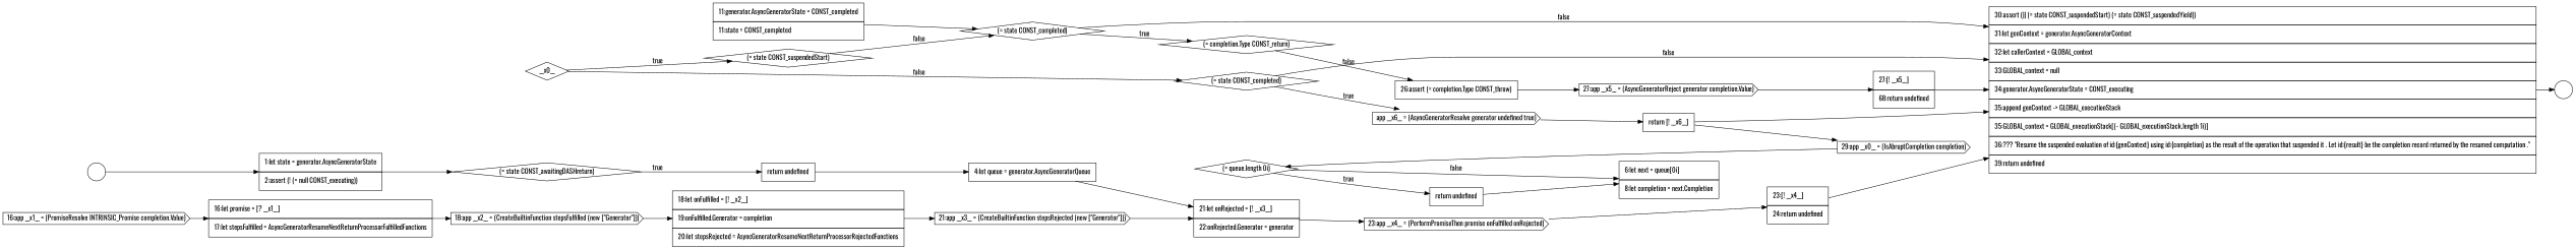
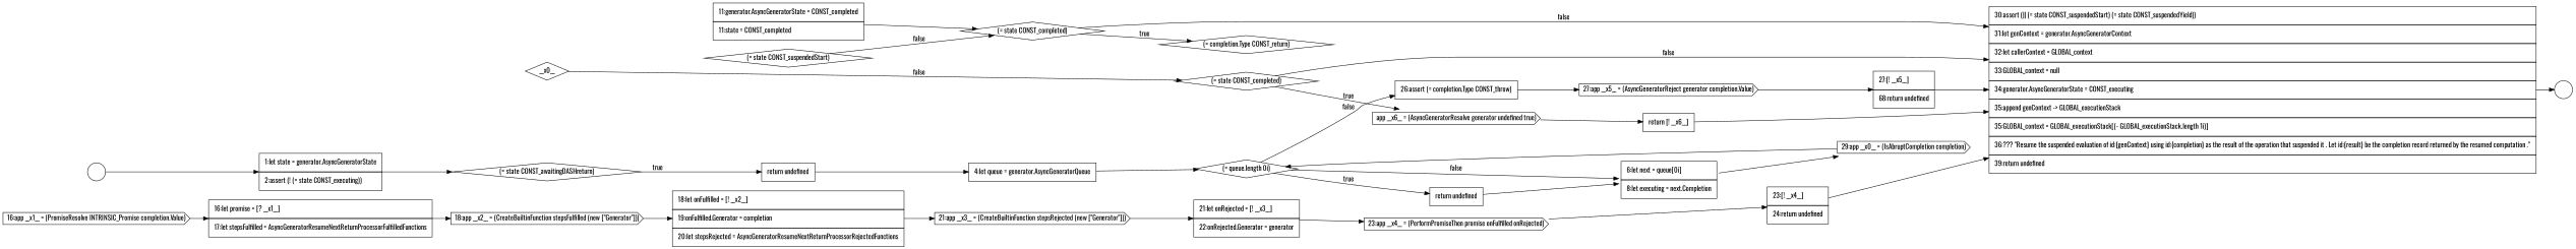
  digraph {
    fontname=Oswald
    rankdir=LR
    node [color=black fillcolor=white fontname=Oswald shape=none style=filled]
    edge [color=black fontname=Oswald]
    n1 [label=<<font color="black">     <table border="0" cellborder="1" cellspacing="0" cellpadding="10">       <tr><td align="left">26:assert (= completion.Type CONST_throw)</td></tr>     </table>   </font>> margin=0]
    n2 [label=<<font color="black">27:app __x5__ = (AsyncGeneratorReject generator completion.Value)</font>> shape=cds]
    n3 [label=<<font color="black">     <table border="0" cellborder="1" cellspacing="0" cellpadding="10">       <tr><td align="left">27:[! __x5__]</td></tr>       <tr><td align="left">68:return undefined</td></tr>     </table>   </font>> margin=0]
    n4 [label=<<font color="black">     <table border="0" cellborder="1" cellspacing="0" cellpadding="10">       <tr><td align="left">return undefined</td></tr>     </table>   </font>> margin=0]
    n5 [label=<<font color="black">     <table border="0" cellborder="1" cellspacing="0" cellpadding="10">       <tr><td align="left">4:let queue = generator.AsyncGeneratorQueue</td></tr>     </table>   </font>> margin=0]
    n6 [label=<<font color="black">(= queue.length 0i)</font>> shape=diamond]
    n7 [label=<<font color="black">     <table border="0" cellborder="1" cellspacing="0" cellpadding="10">       <tr><td align="left">21:let onRejected = [! __x3__]</td></tr>       <tr><td align="left">22:onRejected.Generator = generator</td></tr>     </table>   </font>> margin=0]
    n8 [label=<<font color="black">23:app __x4__ = (PerformPromiseThen promise onFulfilled onRejected)</font>> shape=cds]
    n9 [label=<<font color="black">     <table border="0" cellborder="1" cellspacing="0" cellpadding="10">       <tr><td align="left">23:[! __x4__]</td></tr>       <tr><td align="left">24:return undefined</td></tr>     </table>   </font>> margin=0]
    n10 [label=<<font color="black">16:app __x1__ = (PromiseResolve INTRINSIC_Promise completion.Value)</font>> shape=cds]
    n11 [label=<<font color="black">     <table border="0" cellborder="1" cellspacing="0" cellpadding="10">       <tr><td align="left">16:let promise = [? __x1__]</td></tr>       <tr><td align="left">17:let stepsFulfilled = AsyncGeneratorResumeNextReturnProcessorFulfilledFunctions</td></tr>     </table>   </font>> margin=0]
    n12 [label=<<font color="black">18:app __x2__ = (CreateBuiltinFunction stepsFulfilled (new [&quot;Generator&quot;]))</font>> shape=cds]
    n13 [label=<<font color="black">     <table border="0" cellborder="1" cellspacing="0" cellpadding="10">       <tr><td align="left">30:assert (|| (= state CONST_suspendedStart) (= state CONST_suspendedYield))</td></tr>       <tr><td align="left">31:let genContext = generator.AsyncGeneratorContext</td></tr>       <tr><td align="left">32:let callerContext = GLOBAL_context</td></tr>       <tr><td align="left">33:GLOBAL_context = null</td></tr>       <tr><td align="left">34:generator.AsyncGeneratorState = CONST_executing</td></tr>       <tr><td align="left">35:append genContext -&gt; GLOBAL_executionStack</td></tr>       <tr><td align="left">35:GLOBAL_context = GLOBAL_executionStack[(- GLOBAL_executionStack.length 1i)]</td></tr>       <tr><td align="left">36:??? &quot;Resume the suspended evaluation of id:{genContext} using id:{completion} as the result of the operation that suspended it . Let id:{result} be the completion record returned by the resumed computation .&quot;</td></tr>       <tr><td align="left">39:return undefined</td></tr>     </table>   </font>> margin=0]
    n14 [label=<<font color="black">     <table border="0" cellborder="1" cellspacing="0" cellpadding="10">       <tr><td align="left">11:generator.AsyncGeneratorState = CONST_completed</td></tr>       <tr><td align="left">11:state = CONST_completed</td></tr>     </table>   </font>> margin=0]
    n15 [label=<<font color="black">(= state CONST_completed)</font>> shape=diamond]
    n16 [label=<<font color="black">(= completion.Type CONST_return)</font>> shape=diamond]
-   n17 [label=<<font color="black">     <table border="0" cellborder="1" cellspacing="0" cellpadding="10">       <tr><td align="left">6:let next = queue[0i]</td></tr>       <tr><td align="left">8:let completion = next.Completion</td></tr>     </table>   </font>> margin=0]
+   n17 [label=<<font color="black">     <table border="0" cellborder="1" cellspacing="0" cellpadding="10">       <tr><td align="left">6:let next = queue[0i]</td></tr>       <tr><td align="left">8:let executing = next.Completion</td></tr>     </table>   </font>> margin=0]
    n18 [label=<<font color="black">29:app __x0__ = (IsAbruptCompletion completion)</font>> shape=cds]
    n19 [label=<<font color="black">(= state CONST_awaitingDASHreturn)</font>> shape=diamond]
    n20 [label=" " shape=circle]
-   n21 [label=<<font color="black">     <table border="0" cellborder="1" cellspacing="0" cellpadding="10">       <tr><td align="left">1:let state = generator.AsyncGeneratorState</td></tr>       <tr><td align="left">2:assert (! (= null CONST_executing))</td></tr>     </table>   </font>> margin=0]
+   n21 [label=<<font color="black">     <table border="0" cellborder="1" cellspacing="0" cellpadding="10">       <tr><td align="left">1:let state = generator.AsyncGeneratorState</td></tr>       <tr><td align="left">2:assert (! (= state CONST_executing))</td></tr>     </table>   </font>> margin=0]
    n22 [label=<<font color="black">     <table border="0" cellborder="1" cellspacing="0" cellpadding="10">       <tr><td align="left">return undefined</td></tr>     </table>   </font>> margin=0]
    n23 [label=<<font color="black">     <table border="0" cellborder="1" cellspacing="0" cellpadding="10">       <tr><td align="left">18:let onFulfilled = [! __x2__]</td></tr>       <tr><td align="left">19:onFulfilled.Generator = completion</td></tr>       <tr><td align="left">20:let stepsRejected = AsyncGeneratorResumeNextReturnProcessorRejectedFunctions</td></tr>     </table>   </font>> margin=0]
    n24 [label=<<font color="black">21:app __x3__ = (CreateBuiltinFunction stepsRejected (new [&quot;Generator&quot;]))</font>> shape=cds]
    n25 [label=" " shape=circle]
    n26 [label=<<font color="black">__x0__</font>> shape=diamond]
    n27 [label=<<font color="black">(= state CONST_suspendedStart)</font>> shape=diamond]
    n28 [label=<<font color="black">(= state CONST_completed)</font>> shape=diamond]
    n29 [label=<<font color="black">app __x6__ = (AsyncGeneratorResolve generator undefined true)</font>> shape=cds]
    n30 [label=<<font color="black">     <table border="0" cellborder="1" cellspacing="0" cellpadding="10">       <tr><td align="left">return [! __x6__]</td></tr>     </table>   </font>> margin=0]
    n1 -> n2
    n2 -> n3
    n3 -> n13
    n4 -> n5
-   n5 -> n7
+   n5 -> n6
    n6 -> n17 [label=<<font color="black">false</font>>]
    n6 -> n22 [label=<<font color="black">true</font>>]
    n7 -> n8
    n8 -> n9
    n9 -> n13
    n10 -> n11
    n11 -> n12
    n12 -> n23
    n13 -> n25
    n14 -> n15
    n15 -> n13 [label=<<font color="black">false</font>>]
    n15 -> n16 [label=<<font color="black">true</font>>]
-   n16 -> n1 [label=<<font color="black">false</font>>]
-   n30 -> n18
+   n6 -> n1 [label=<<font color="black">false</font>>]
+   n17 -> n18
    n18 -> n6
    n19 -> n4 [label=<<font color="black">true</font>>]
    n20 -> n21
    n21 -> n19
    n22 -> n17
    n23 -> n24
    n24 -> n7
-   n26 -> n27 [label=<<font color="black">true</font>>]
    n26 -> n28 [label=<<font color="black">false</font>>]
    n27 -> n15 [label=<<font color="black">false</font>>]
    n28 -> n13 [label=<<font color="black">false</font>>]
    n28 -> n29 [label=<<font color="black">true</font>>]
    n29 -> n30
    n30 -> n13
  }
